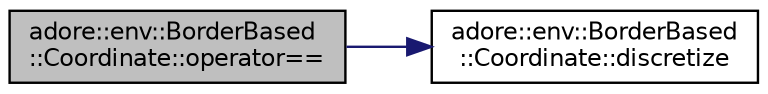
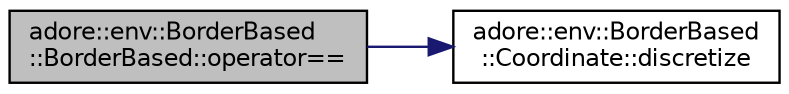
  digraph {
    rankdir=LR
    node [color=black fontname=Helvetica fontsize=10 shape=record style=filled]
-   n1 [fillcolor=grey75 fontcolor=black height=0.2 label="adore::env::BorderBased\l::Coordinate::operator==" width=0.4]
+   n1 [fillcolor=grey75 fontcolor=black height=0.2 label="adore::env::BorderBased\l::BorderBased::operator==" width=0.4]
    n2 [fillcolor=white height=0.2 label="adore::env::BorderBased\l::Coordinate::discretize" width=0.4]
    n1 -> n2 [color=midnightblue fontname=Helvetica fontsize=10 labelfontname=Helvetica labelfontsize=10 style=solid]
  }
